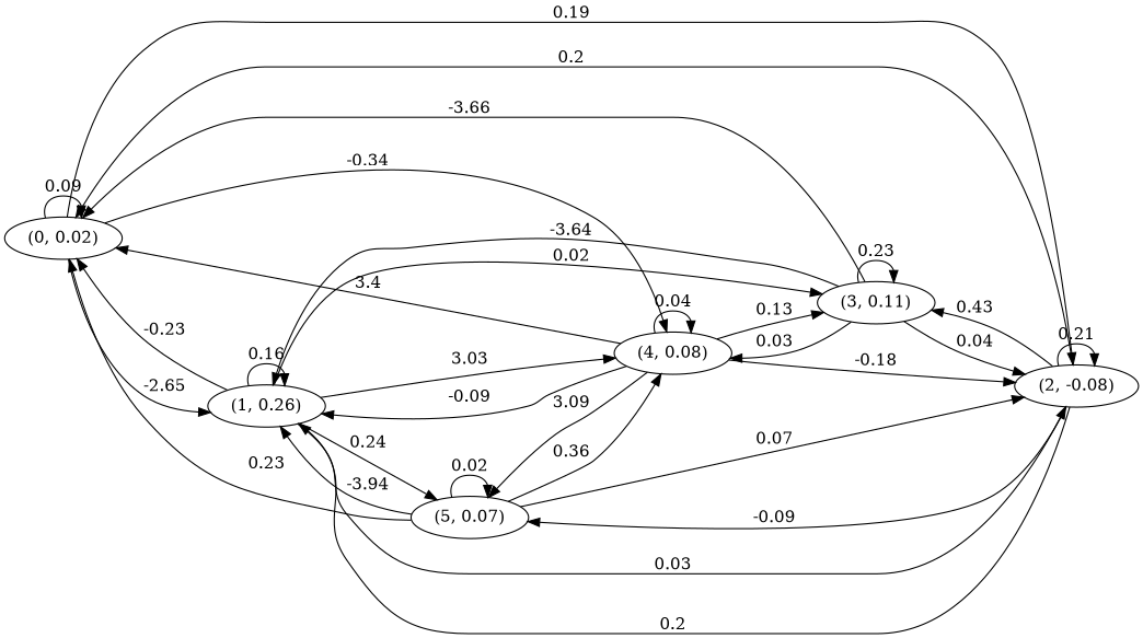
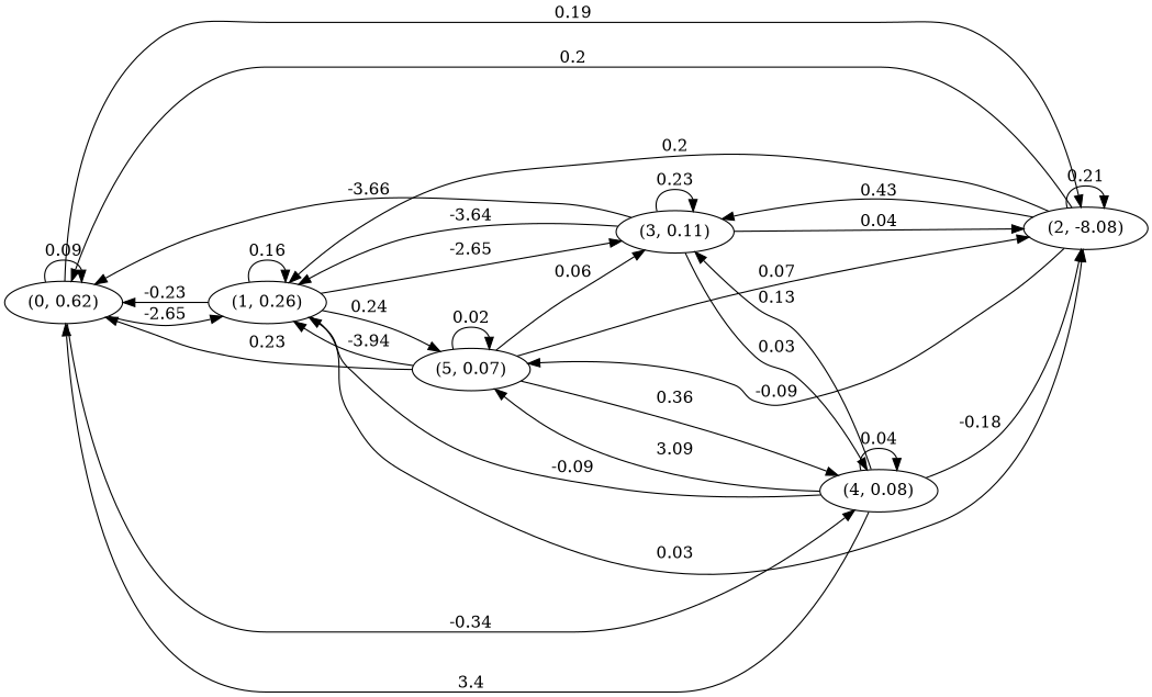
  digraph {
    rankdir=LR
-   n1 [label="(0, 0.02)"]
+   n1 [label="(0, 0.62)"]
    n2 [label="(1, 0.26)"]
-   n3 [label="(2, -0.08)"]
+   n3 [label="(2, -8.08)"]
    n4 [label="(4, 0.08)"]
    n5 [label="(3, 0.11)"]
    n6 [label="(5, 0.07)"]
    n1 -> n1 [label=0.09]
    n1 -> n2 [label=-2.65]
    n1 -> n3 [label=0.19]
    n1 -> n4 [label=-0.34]
    n2 -> n1 [label=-0.23]
    n2 -> n2 [label=0.16]
    n2 -> n3 [label=0.03]
-   n2 -> n4 [label=3.03]
-   n2 -> n5 [label=0.02]
+   n2 -> n5 [label=-2.65]
    n2 -> n6 [label=0.24]
    n3 -> n1 [label=0.2]
    n3 -> n2 [label=0.2]
    n3 -> n3 [label=0.21]
    n3 -> n5 [label=0.43]
    n3 -> n6 [label=-0.09]
    n4 -> n1 [label=3.4]
    n4 -> n2 [label=-0.09]
    n4 -> n3 [label=-0.18]
    n4 -> n4 [label=0.04]
    n4 -> n5 [label=0.13]
    n4 -> n6 [label=3.09]
    n5 -> n1 [label=-3.66]
    n5 -> n2 [label=-3.64]
    n5 -> n3 [label=0.04]
    n5 -> n4 [label=0.03]
    n5 -> n5 [label=0.23]
    n6 -> n1 [label=0.23]
    n6 -> n2 [label=-3.94]
    n6 -> n3 [label=0.07]
    n6 -> n4 [label=0.36]
+   n6 -> n5 [label=0.06]
    n6 -> n6 [label=0.02]
  }
